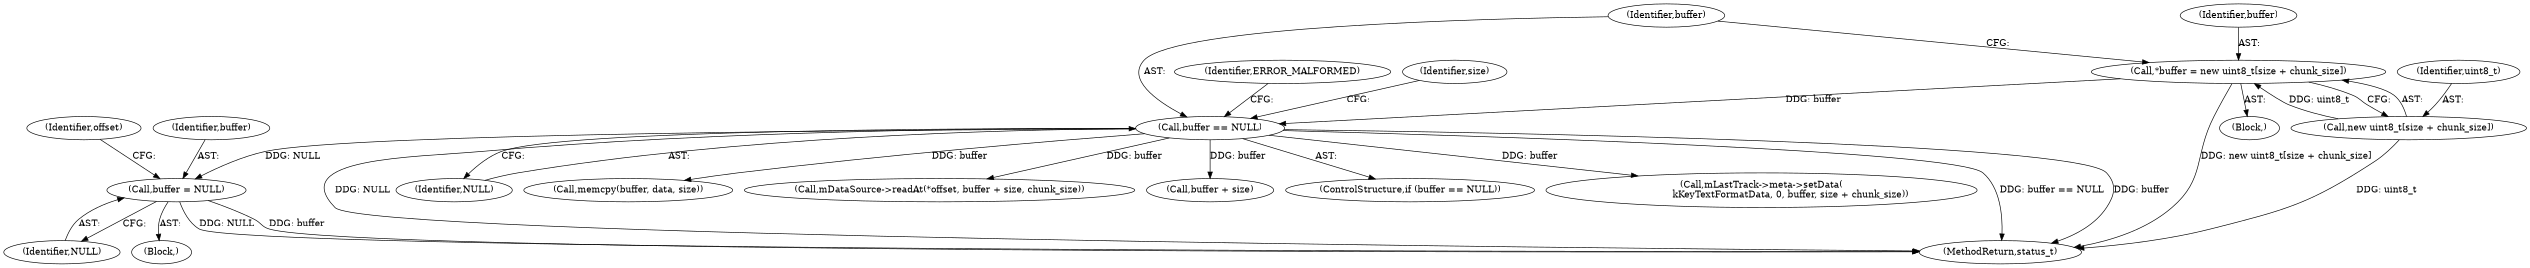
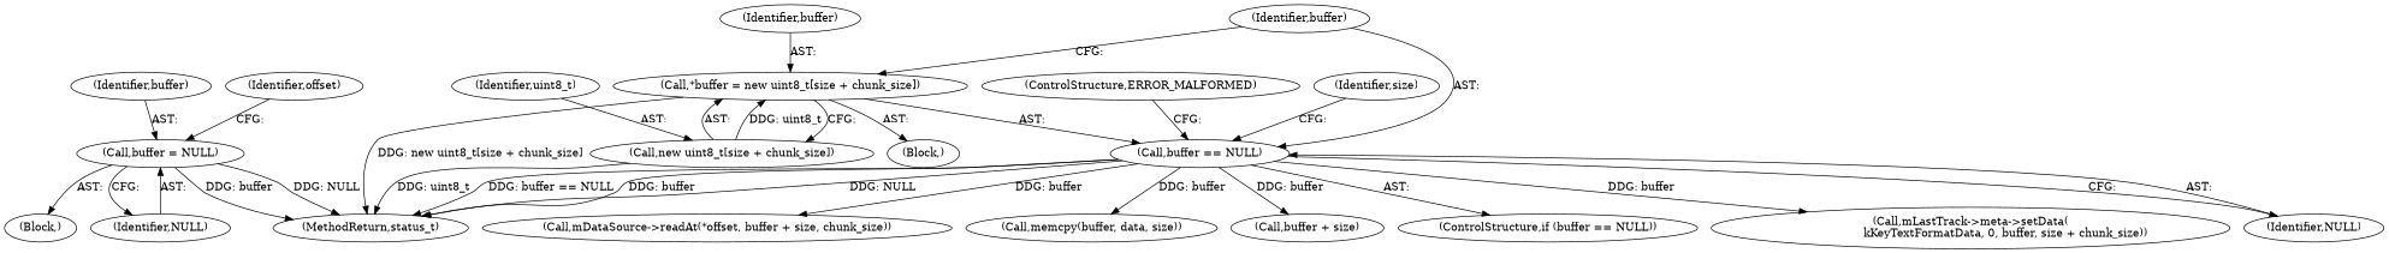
  digraph {
    n1 [label="(Call,buffer = NULL)"]
    n2 [label="(Identifier,NULL)"]
    n3 [label="(MethodReturn,status_t)"]
    n4 [label="(Block,)"]
    n5 [label="(Call,buffer == NULL)"]
    n6 [label="(Identifier,NULL)"]
    n7 [label="(Call,memcpy(buffer, data, size))"]
    n8 [label="(Call,mDataSource->readAt(*offset, buffer + size, chunk_size))"]
    n9 [label="(Call,buffer + size)"]
    n10 [label="(ControlStructure,if (buffer == NULL))"]
    n11 [label="(Call,mLastTrack->meta->setData(\n                    kKeyTextFormatData, 0, buffer, size + chunk_size))"]
    n12 [label="(Call,*buffer = new uint8_t[size + chunk_size])"]
    n13 [label="(Call,new uint8_t[size + chunk_size])"]
    n14 [label="(Block,)"]
    n15 [label="(Identifier,uint8_t)"]
    n16 [label="(Identifier,buffer)"]
    n17 [label="(Identifier,offset)"]
    n18 [label="(Identifier,buffer)"]
-   n19 [label="(Identifier,ERROR_MALFORMED)"]
+   n19 [label="(ControlStructure,ERROR_MALFORMED)"]
    n20 [label="(Identifier,buffer)"]
    n21 [label="(Identifier,size)"]
    n1 -> n2 [label="CFG: "]
    n1 -> n3 [label="DDG: NULL"]
    n1 -> n3 [label="DDG: buffer"]
    n1 -> n4 [label="AST: "]
    n2 -> n1 [label="AST: "]
-   n5 -> n1 [label="DDG: NULL"]
    n5 -> n3 [label="DDG: NULL"]
    n5 -> n3 [label="DDG: buffer == NULL"]
    n5 -> n3 [label="DDG: buffer"]
    n5 -> n6 [label="CFG: "]
    n5 -> n7 [label="DDG: buffer"]
    n5 -> n8 [label="DDG: buffer"]
    n5 -> n9 [label="DDG: buffer"]
    n5 -> n10 [label="AST: "]
    n5 -> n11 [label="DDG: buffer"]
    n6 -> n5 [label="AST: "]
    n12 -> n3 [label="DDG: new uint8_t[size + chunk_size]"]
-   n12 -> n5 [label="DDG: buffer"]
+   n12 -> n5 [label="AST: "]
    n12 -> n13 [label="CFG: "]
    n12 -> n14 [label="AST: "]
    n13 -> n3 [label="DDG: uint8_t"]
    n13 -> n12 [label="AST: "]
    n13 -> n12 [label="DDG: uint8_t"]
    n15 -> n13 [label="AST: "]
    n16 -> n1 [label="AST: "]
    n17 -> n1 [label="CFG: "]
    n18 -> n12 [label="AST: "]
    n19 -> n5 [label="CFG: "]
    n20 -> n5 [label="AST: "]
    n20 -> n12 [label="CFG: "]
    n21 -> n5 [label="CFG: "]
  }
